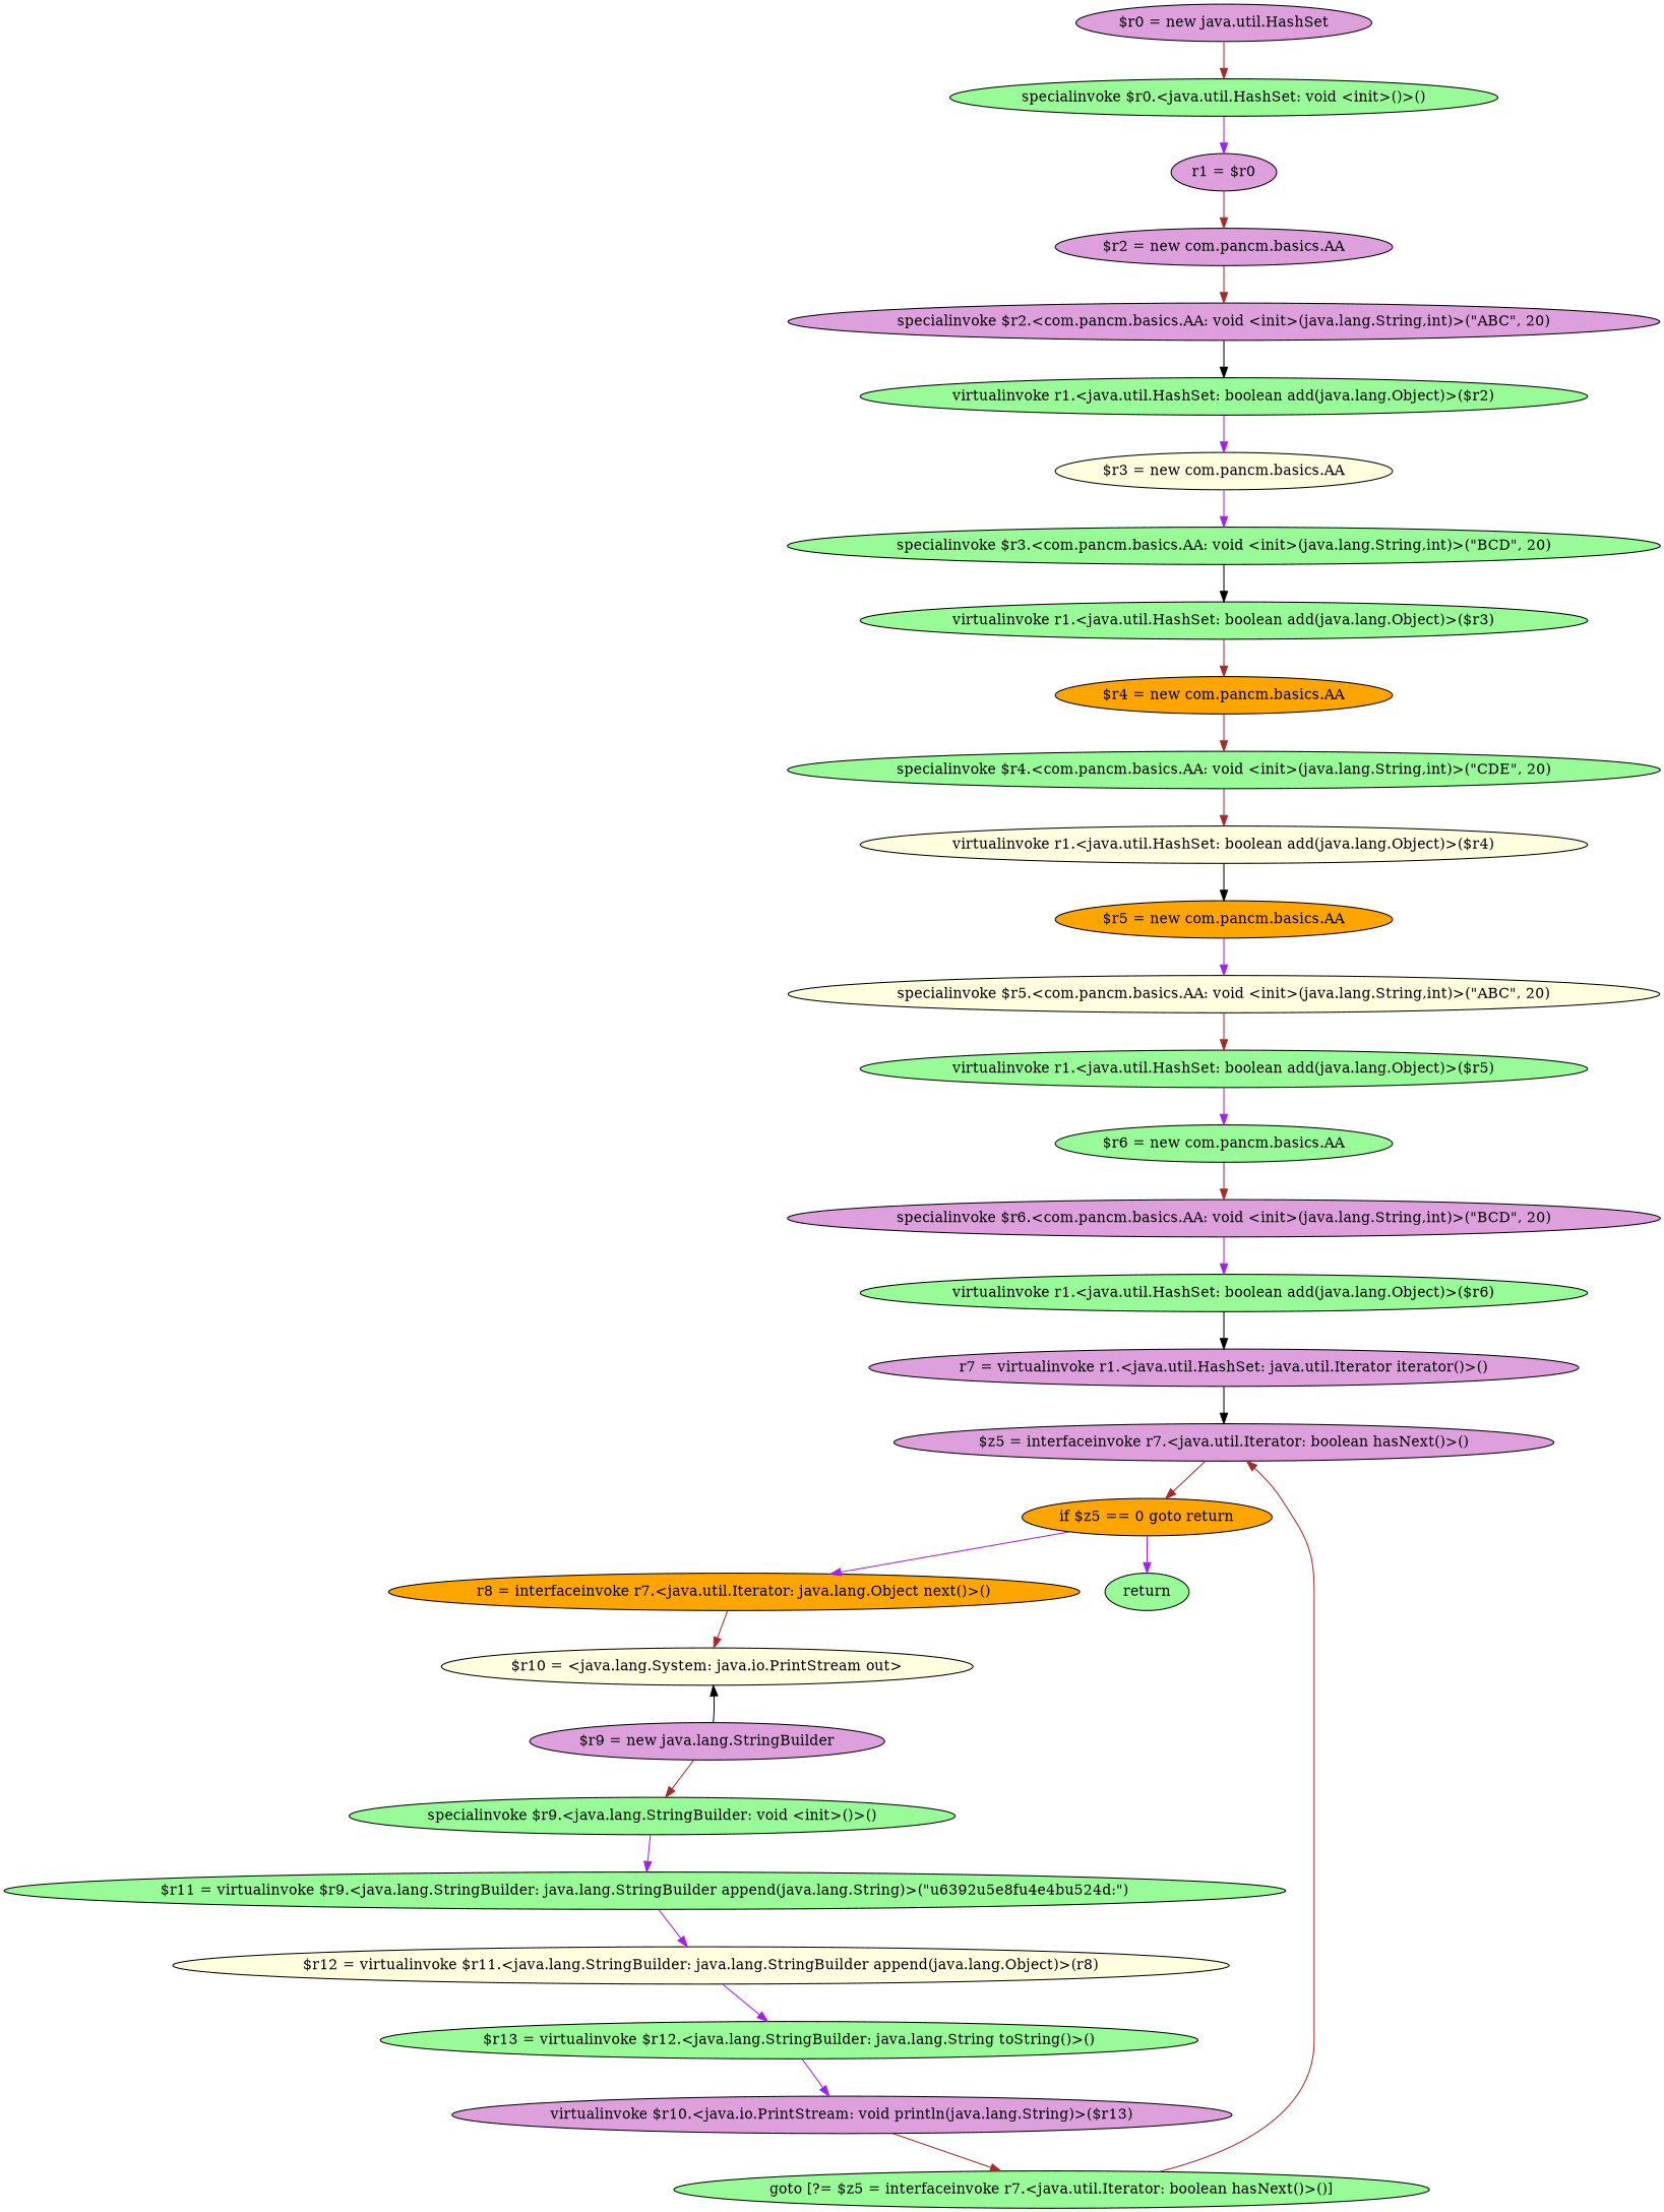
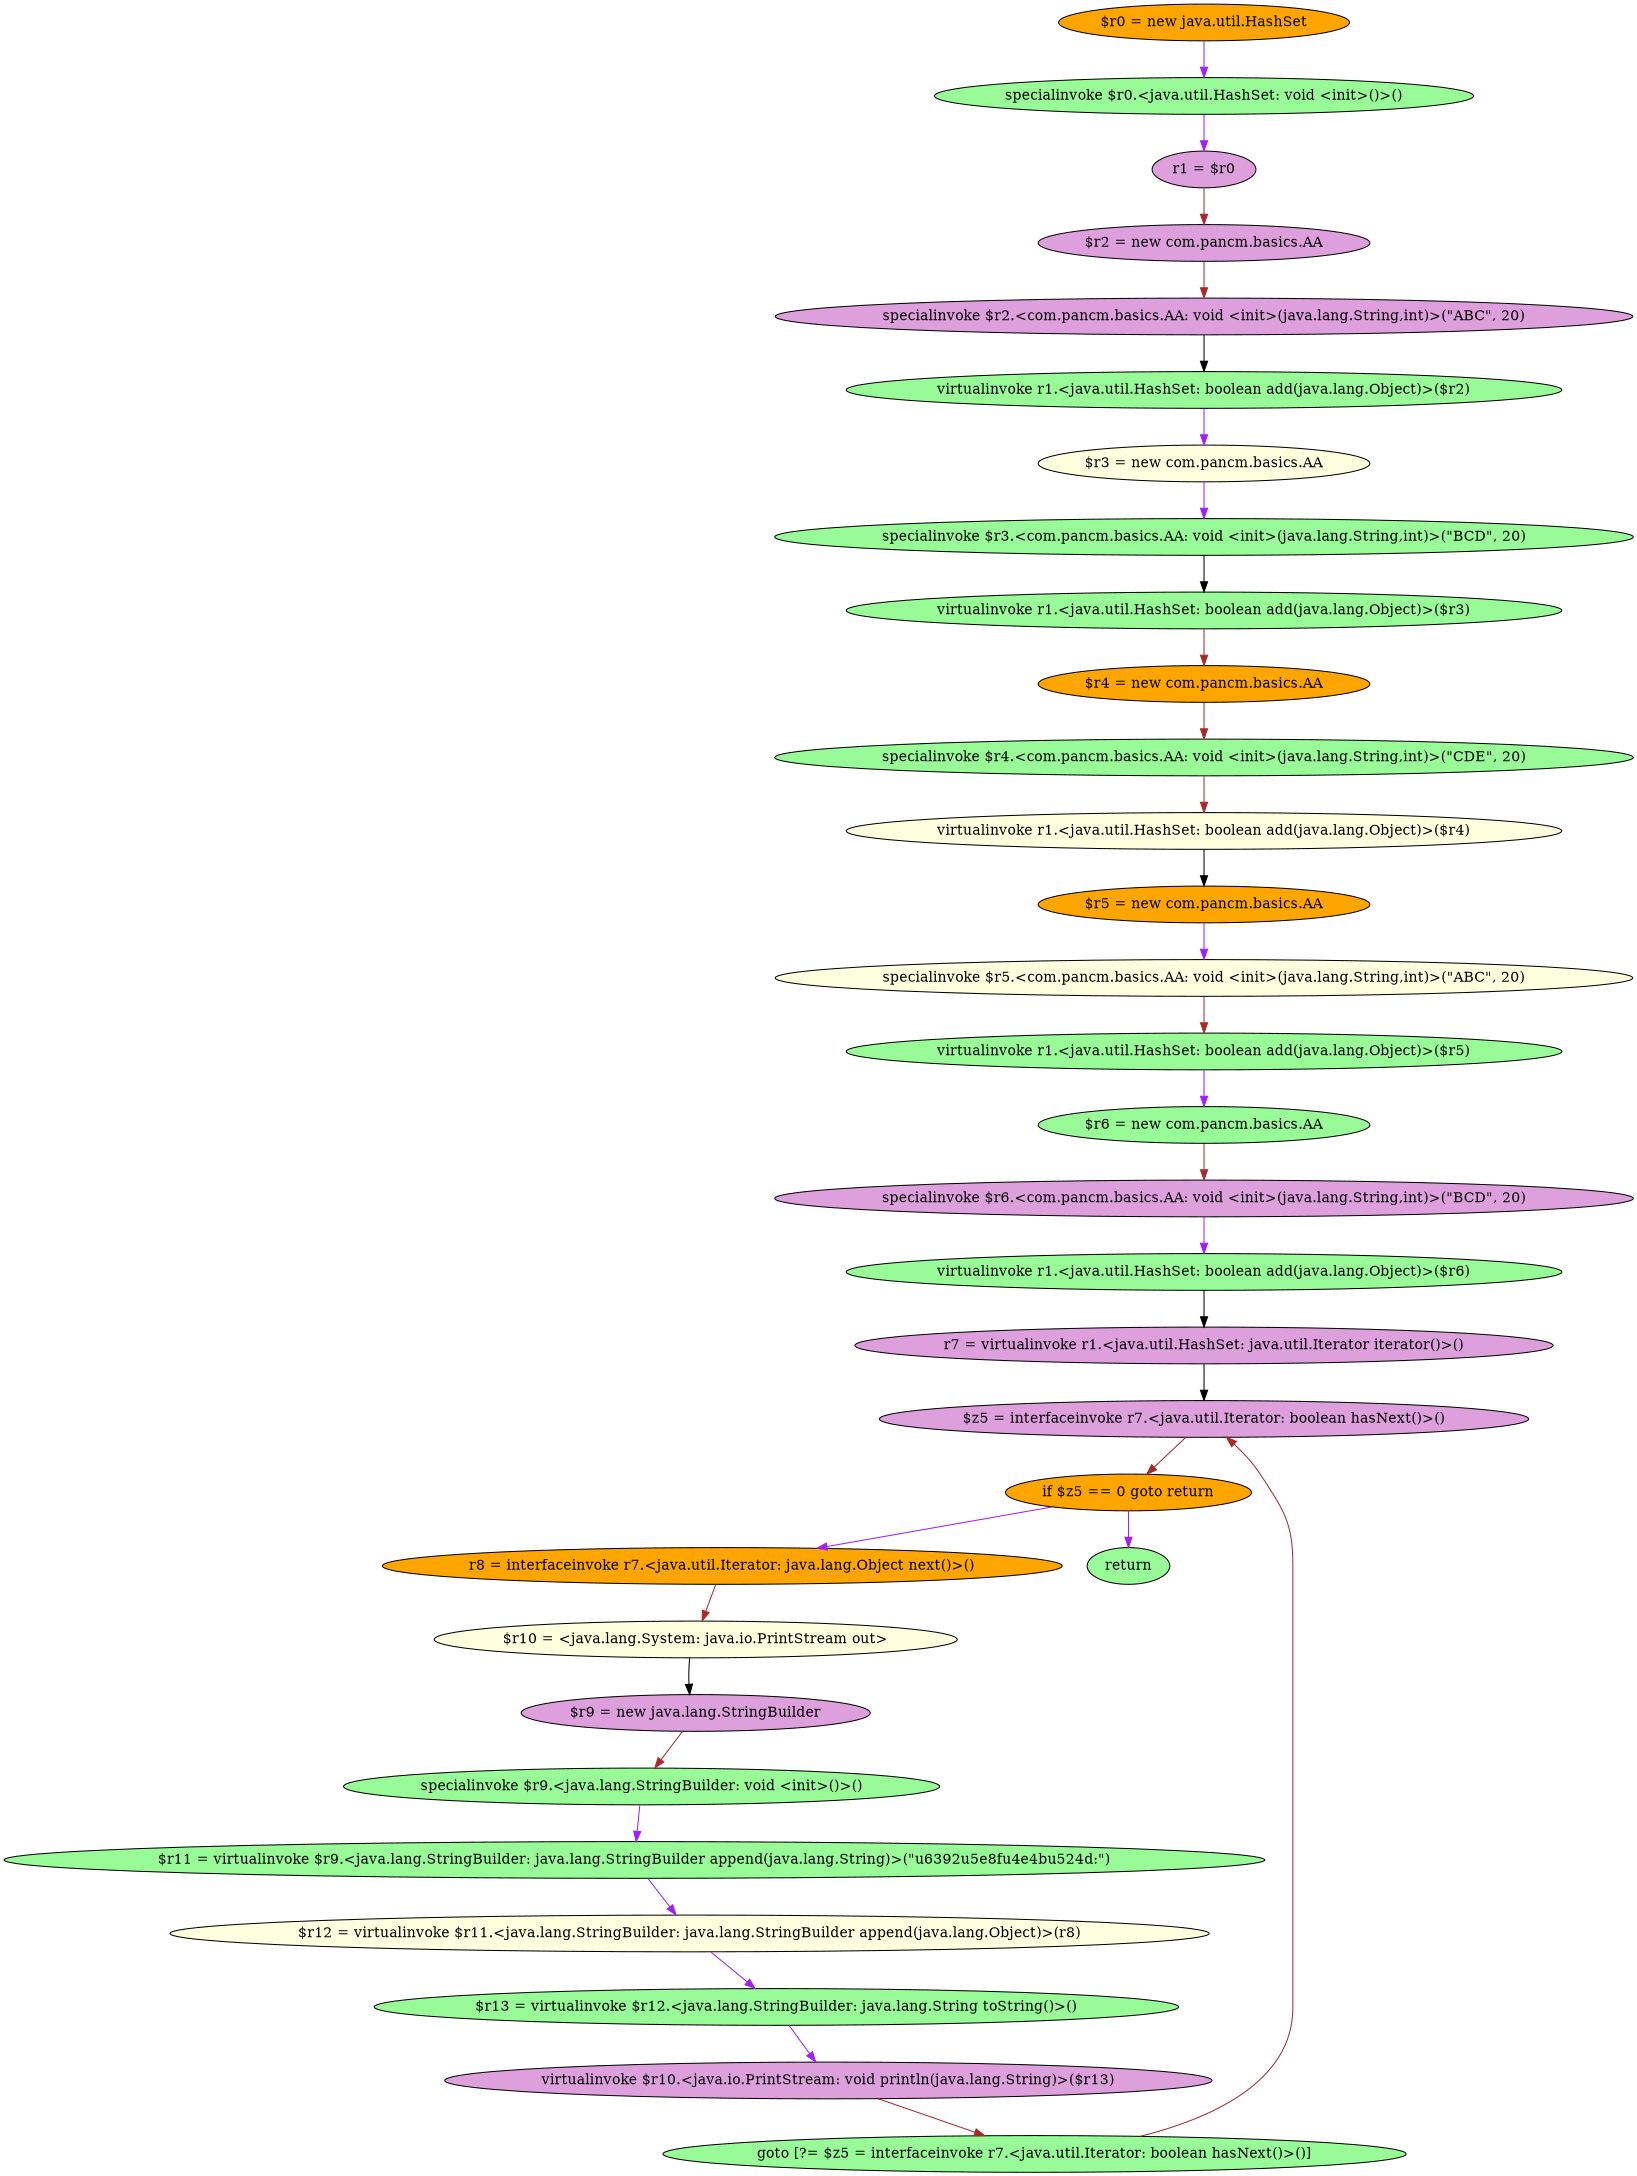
  digraph {
    node [fillcolor=palegreen style=filled]
    edge [color=brown]
-   "$r0 = new java.util.HashSet" [fillcolor=plum]
+   "$r0 = new java.util.HashSet" [fillcolor=orange]
    "specialinvoke $r0.<java.util.HashSet: void <init>()>()"
    "r1 = $r0" [fillcolor=plum]
    "$r2 = new com.pancm.basics.AA" [fillcolor=plum]
    "specialinvoke $r2.<com.pancm.basics.AA: void <init>(java.lang.String,int)>(\"ABC\", 20)" [fillcolor=plum]
    "virtualinvoke r1.<java.util.HashSet: boolean add(java.lang.Object)>($r2)"
    "$r3 = new com.pancm.basics.AA" [fillcolor=lightyellow]
    "specialinvoke $r3.<com.pancm.basics.AA: void <init>(java.lang.String,int)>(\"BCD\", 20)"
    "virtualinvoke r1.<java.util.HashSet: boolean add(java.lang.Object)>($r3)"
    "$r4 = new com.pancm.basics.AA" [fillcolor=orange]
    "specialinvoke $r4.<com.pancm.basics.AA: void <init>(java.lang.String,int)>(\"CDE\", 20)"
    "virtualinvoke r1.<java.util.HashSet: boolean add(java.lang.Object)>($r4)" [fillcolor=lightyellow]
    "$r5 = new com.pancm.basics.AA" [fillcolor=orange]
    "specialinvoke $r5.<com.pancm.basics.AA: void <init>(java.lang.String,int)>(\"ABC\", 20)" [fillcolor=lightyellow]
    "virtualinvoke r1.<java.util.HashSet: boolean add(java.lang.Object)>($r5)"
    "$r6 = new com.pancm.basics.AA"
    "specialinvoke $r6.<com.pancm.basics.AA: void <init>(java.lang.String,int)>(\"BCD\", 20)" [fillcolor=plum]
    "virtualinvoke r1.<java.util.HashSet: boolean add(java.lang.Object)>($r6)"
    "r7 = virtualinvoke r1.<java.util.HashSet: java.util.Iterator iterator()>()" [fillcolor=plum]
    "$z5 = interfaceinvoke r7.<java.util.Iterator: boolean hasNext()>()" [fillcolor=plum]
    "if $z5 == 0 goto return" [fillcolor=orange]
    "r8 = interfaceinvoke r7.<java.util.Iterator: java.lang.Object next()>()" [fillcolor=orange]
    return
    "$r10 = <java.lang.System: java.io.PrintStream out>" [fillcolor=lightyellow]
    "$r9 = new java.lang.StringBuilder" [fillcolor=plum]
    "specialinvoke $r9.<java.lang.StringBuilder: void <init>()>()"
    "$r11 = virtualinvoke $r9.<java.lang.StringBuilder: java.lang.StringBuilder append(java.lang.String)>(\"\u6392\u5e8f\u4e4b\u524d:\")"
    "$r12 = virtualinvoke $r11.<java.lang.StringBuilder: java.lang.StringBuilder append(java.lang.Object)>(r8)" [fillcolor=lightyellow]
    "$r13 = virtualinvoke $r12.<java.lang.StringBuilder: java.lang.String toString()>()"
    "virtualinvoke $r10.<java.io.PrintStream: void println(java.lang.String)>($r13)" [fillcolor=plum]
    "goto [?= $z5 = interfaceinvoke r7.<java.util.Iterator: boolean hasNext()>()]"
-   "$r0 = new java.util.HashSet" -> "specialinvoke $r0.<java.util.HashSet: void <init>()>()"
+   "$r0 = new java.util.HashSet" -> "specialinvoke $r0.<java.util.HashSet: void <init>()>()" [color=purple]
    "specialinvoke $r0.<java.util.HashSet: void <init>()>()" -> "r1 = $r0" [color=purple]
    "r1 = $r0" -> "$r2 = new com.pancm.basics.AA"
    "$r2 = new com.pancm.basics.AA" -> "specialinvoke $r2.<com.pancm.basics.AA: void <init>(java.lang.String,int)>(\"ABC\", 20)"
    "specialinvoke $r2.<com.pancm.basics.AA: void <init>(java.lang.String,int)>(\"ABC\", 20)" -> "virtualinvoke r1.<java.util.HashSet: boolean add(java.lang.Object)>($r2)" [color=black]
    "virtualinvoke r1.<java.util.HashSet: boolean add(java.lang.Object)>($r2)" -> "$r3 = new com.pancm.basics.AA" [color=purple]
    "$r3 = new com.pancm.basics.AA" -> "specialinvoke $r3.<com.pancm.basics.AA: void <init>(java.lang.String,int)>(\"BCD\", 20)" [color=purple]
    "specialinvoke $r3.<com.pancm.basics.AA: void <init>(java.lang.String,int)>(\"BCD\", 20)" -> "virtualinvoke r1.<java.util.HashSet: boolean add(java.lang.Object)>($r3)" [color=black]
    "virtualinvoke r1.<java.util.HashSet: boolean add(java.lang.Object)>($r3)" -> "$r4 = new com.pancm.basics.AA"
    "$r4 = new com.pancm.basics.AA" -> "specialinvoke $r4.<com.pancm.basics.AA: void <init>(java.lang.String,int)>(\"CDE\", 20)"
    "specialinvoke $r4.<com.pancm.basics.AA: void <init>(java.lang.String,int)>(\"CDE\", 20)" -> "virtualinvoke r1.<java.util.HashSet: boolean add(java.lang.Object)>($r4)"
    "virtualinvoke r1.<java.util.HashSet: boolean add(java.lang.Object)>($r4)" -> "$r5 = new com.pancm.basics.AA" [color=black]
    "$r5 = new com.pancm.basics.AA" -> "specialinvoke $r5.<com.pancm.basics.AA: void <init>(java.lang.String,int)>(\"ABC\", 20)" [color=purple]
    "specialinvoke $r5.<com.pancm.basics.AA: void <init>(java.lang.String,int)>(\"ABC\", 20)" -> "virtualinvoke r1.<java.util.HashSet: boolean add(java.lang.Object)>($r5)"
    "virtualinvoke r1.<java.util.HashSet: boolean add(java.lang.Object)>($r5)" -> "$r6 = new com.pancm.basics.AA" [color=purple]
    "$r6 = new com.pancm.basics.AA" -> "specialinvoke $r6.<com.pancm.basics.AA: void <init>(java.lang.String,int)>(\"BCD\", 20)"
    "specialinvoke $r6.<com.pancm.basics.AA: void <init>(java.lang.String,int)>(\"BCD\", 20)" -> "virtualinvoke r1.<java.util.HashSet: boolean add(java.lang.Object)>($r6)" [color=purple]
    "virtualinvoke r1.<java.util.HashSet: boolean add(java.lang.Object)>($r6)" -> "r7 = virtualinvoke r1.<java.util.HashSet: java.util.Iterator iterator()>()" [color=black]
    "r7 = virtualinvoke r1.<java.util.HashSet: java.util.Iterator iterator()>()" -> "$z5 = interfaceinvoke r7.<java.util.Iterator: boolean hasNext()>()" [color=black]
    "$z5 = interfaceinvoke r7.<java.util.Iterator: boolean hasNext()>()" -> "if $z5 == 0 goto return"
    "if $z5 == 0 goto return" -> "r8 = interfaceinvoke r7.<java.util.Iterator: java.lang.Object next()>()" [color=purple]
    "if $z5 == 0 goto return" -> return [color=purple]
    "r8 = interfaceinvoke r7.<java.util.Iterator: java.lang.Object next()>()" -> "$r10 = <java.lang.System: java.io.PrintStream out>"
-   "$r9 = new java.lang.StringBuilder" -> "$r10 = <java.lang.System: java.io.PrintStream out>" [color=black]
+   "$r10 = <java.lang.System: java.io.PrintStream out>" -> "$r9 = new java.lang.StringBuilder" [color=black]
    "$r9 = new java.lang.StringBuilder" -> "specialinvoke $r9.<java.lang.StringBuilder: void <init>()>()"
    "specialinvoke $r9.<java.lang.StringBuilder: void <init>()>()" -> "$r11 = virtualinvoke $r9.<java.lang.StringBuilder: java.lang.StringBuilder append(java.lang.String)>(\"\u6392\u5e8f\u4e4b\u524d:\")" [color=purple]
    "$r11 = virtualinvoke $r9.<java.lang.StringBuilder: java.lang.StringBuilder append(java.lang.String)>(\"\u6392\u5e8f\u4e4b\u524d:\")" -> "$r12 = virtualinvoke $r11.<java.lang.StringBuilder: java.lang.StringBuilder append(java.lang.Object)>(r8)" [color=purple]
    "$r12 = virtualinvoke $r11.<java.lang.StringBuilder: java.lang.StringBuilder append(java.lang.Object)>(r8)" -> "$r13 = virtualinvoke $r12.<java.lang.StringBuilder: java.lang.String toString()>()" [color=purple]
    "$r13 = virtualinvoke $r12.<java.lang.StringBuilder: java.lang.String toString()>()" -> "virtualinvoke $r10.<java.io.PrintStream: void println(java.lang.String)>($r13)" [color=purple]
    "virtualinvoke $r10.<java.io.PrintStream: void println(java.lang.String)>($r13)" -> "goto [?= $z5 = interfaceinvoke r7.<java.util.Iterator: boolean hasNext()>()]"
    "goto [?= $z5 = interfaceinvoke r7.<java.util.Iterator: boolean hasNext()>()]" -> "$z5 = interfaceinvoke r7.<java.util.Iterator: boolean hasNext()>()"
  }
